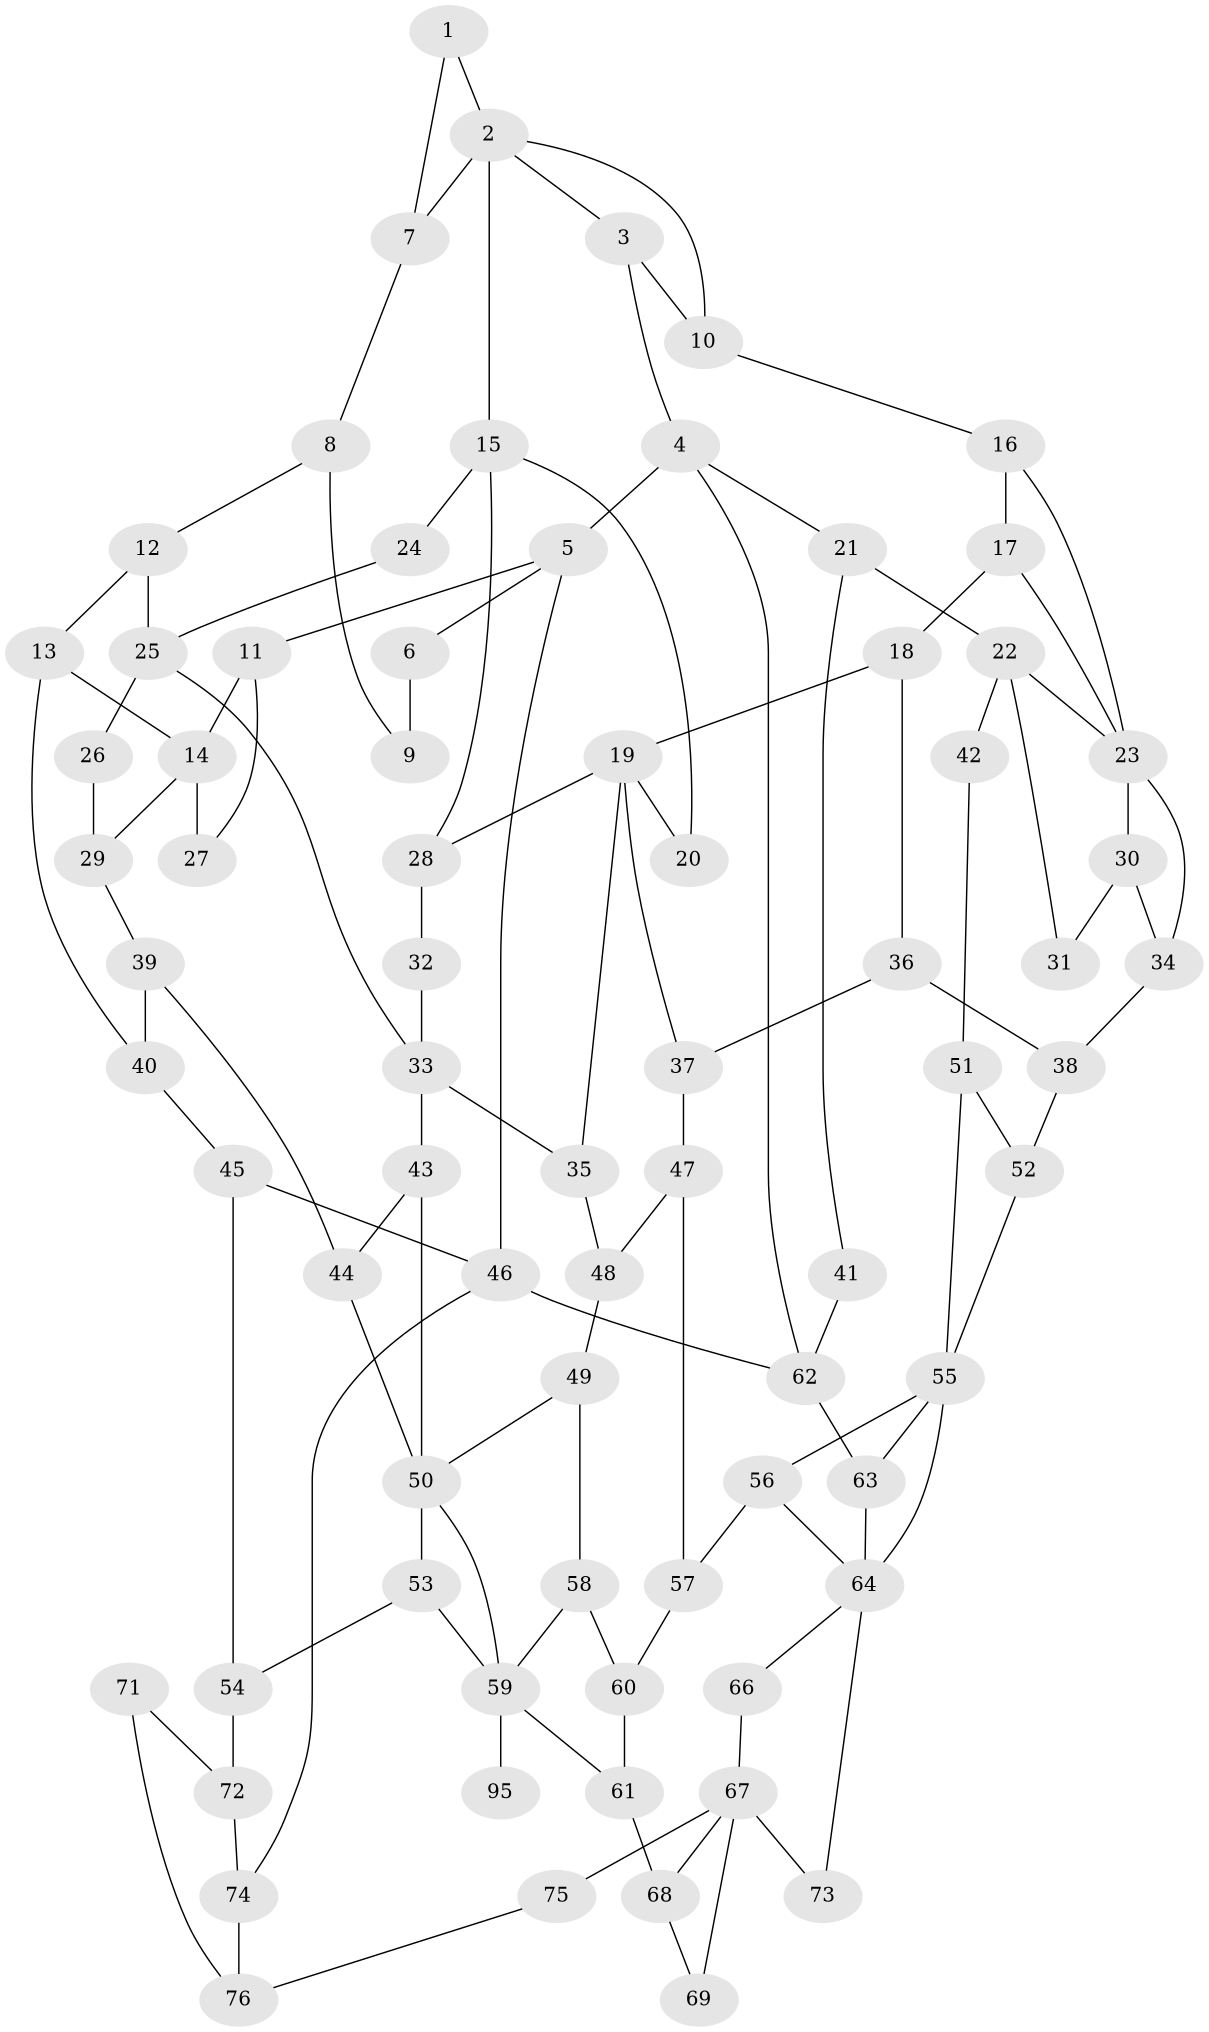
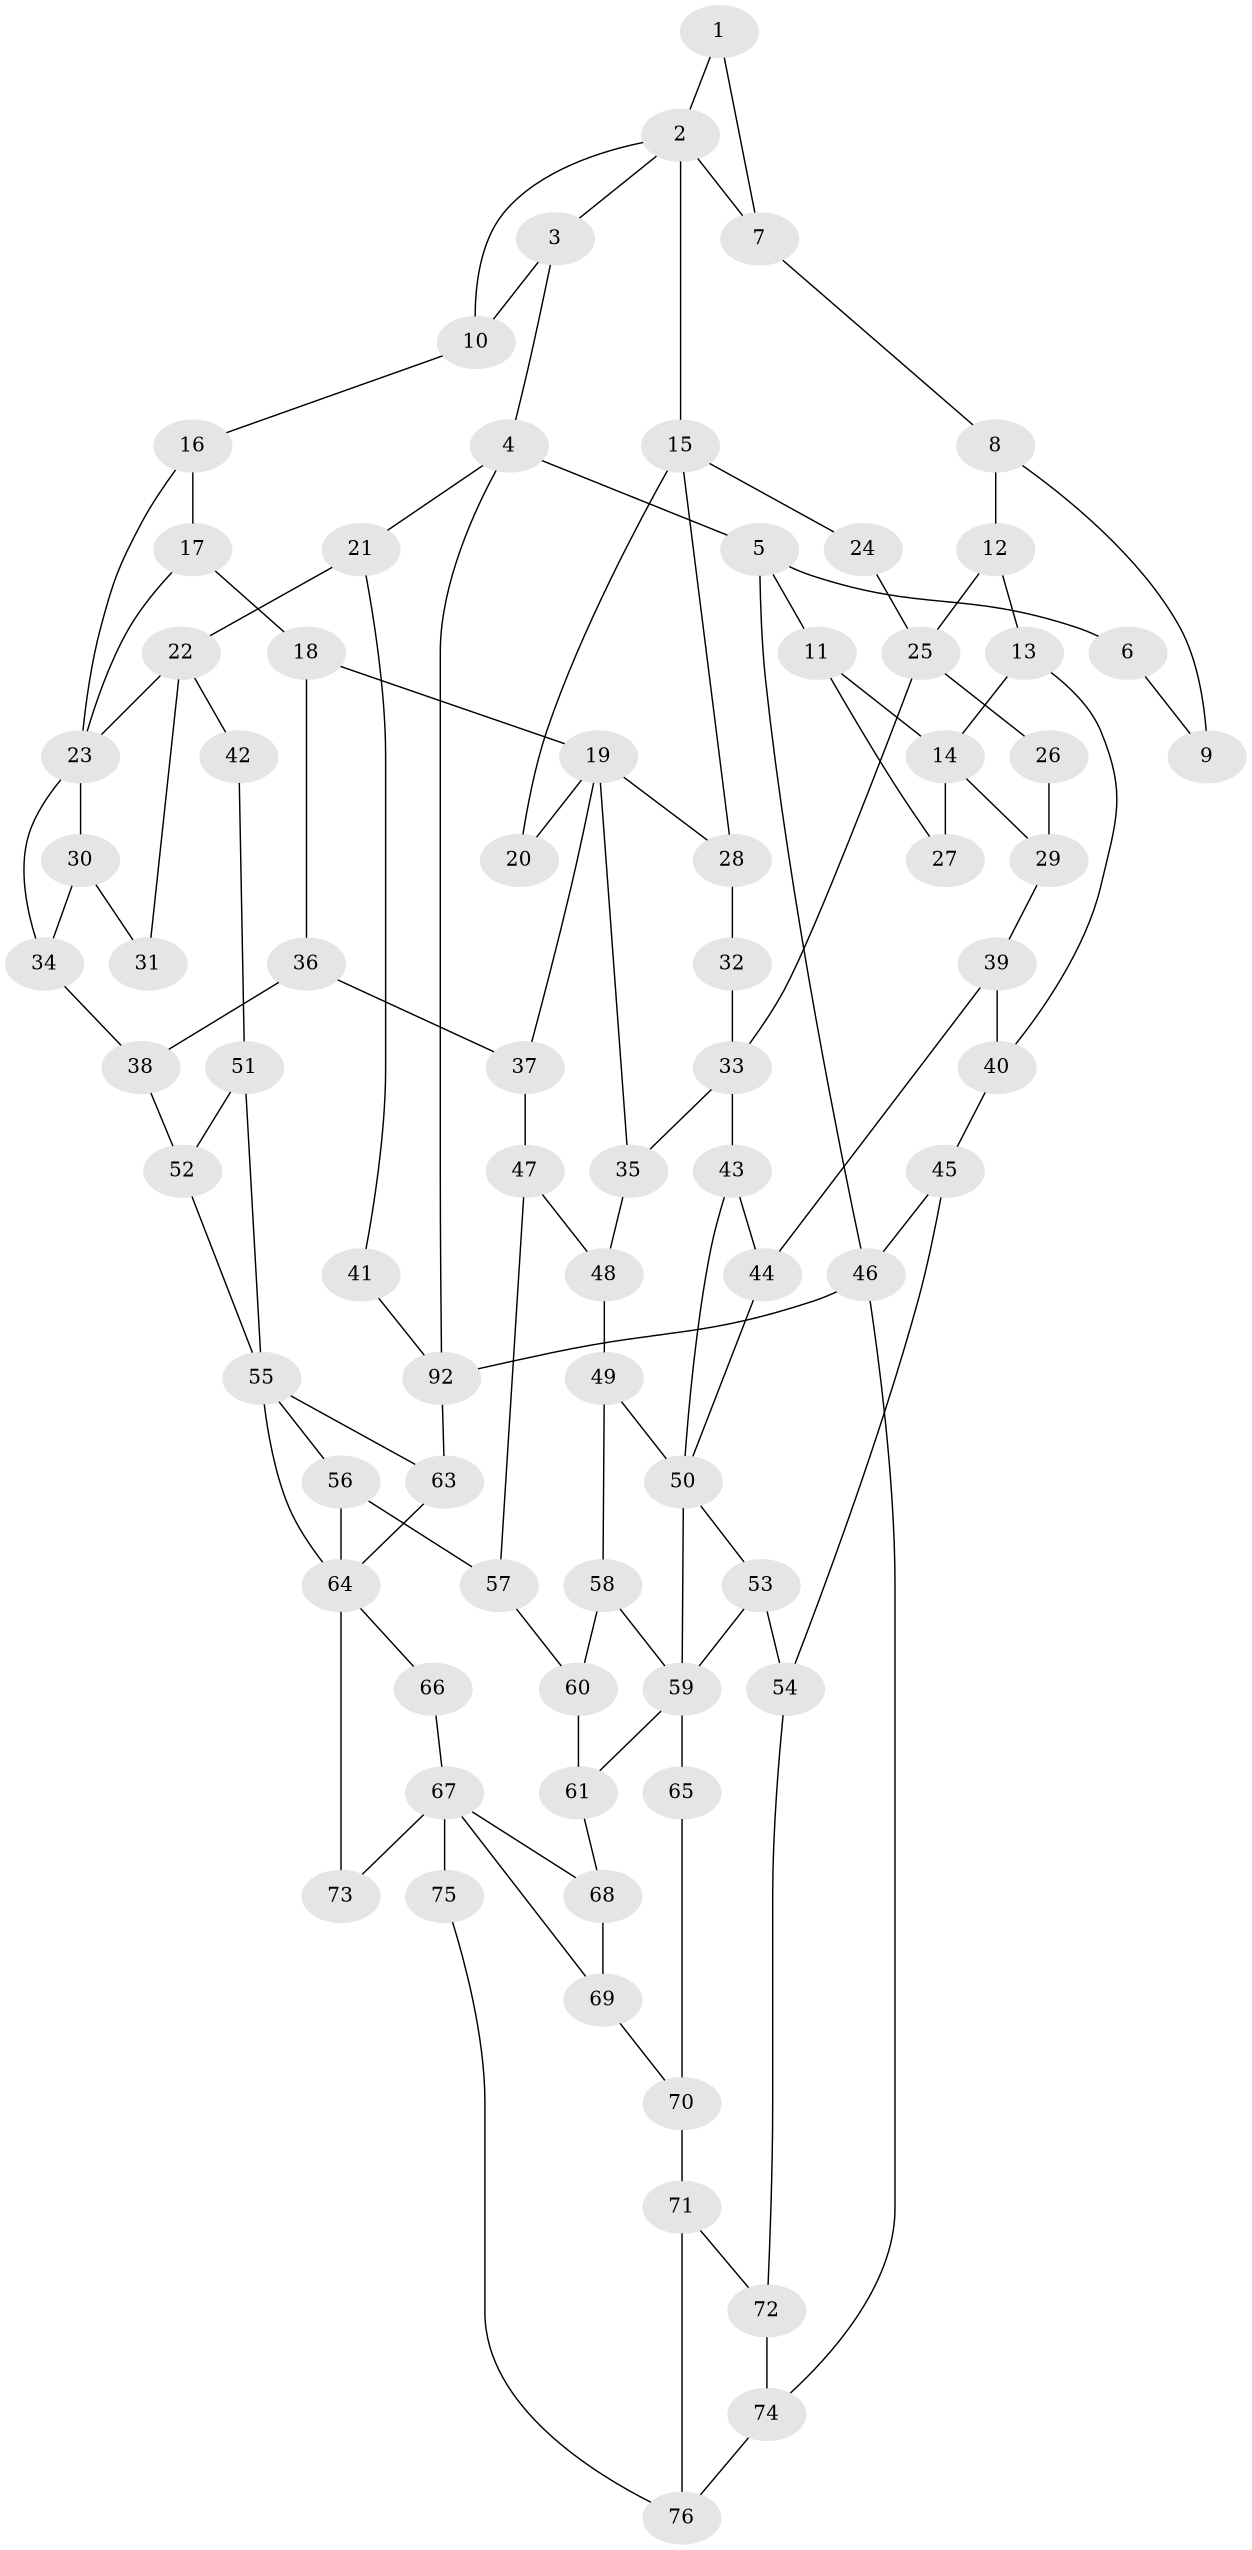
  graph {
    node [color=gray90 style=filled]
    edge [weight=1.0]
    1
    2
    7
    3
    10
    15
    8
    4
    16
    20
    24
    28
    5
    21
-   62
+   62 [label=92]
    6
    11
    46
    22
    41
    63
    9
    14
    27
    74
    12
    13
    25
    17
    23
    29
    40
    26
    39
    45
    32
    18
    30
    34
    19
    36
    35
    37
    38
    48
    47
    31
    42
    51
    33
    43
    44
    50
    52
    49
    57
    55
    54
    53
    59
    72
    76
    60
    58
    61
-   65 [label=95]
+   65
    56
    64
    66
    73
    68
+   70
    69
    67
    71
    75
    1 -- 2
    1 -- 7
    2 -- 7
    2 -- 3
    2 -- 10
    2 -- 15 [weight=2.0]
    7 -- 8
    3 -- 10
    3 -- 4
    10 -- 16
    15 -- 20
    15 -- 24 [weight=2.0]
    15 -- 28
    8 -- 9
    8 -- 12
    4 -- 5
    4 -- 21
    4 -- 62
    16 -- 17
    16 -- 23
    24 -- 25
    28 -- 32
    5 -- 6
    5 -- 11
    5 -- 46
    21 -- 22
    21 -- 41
    62 -- 63
    6 -- 9
    11 -- 14
    11 -- 27 [weight=2.0]
    46 -- 62
    46 -- 74
    22 -- 23
    22 -- 31 [weight=3.0]
    22 -- 42
    41 -- 62
    63 -- 64
    14 -- 27
    14 -- 29
    74 -- 76
    12 -- 13
    12 -- 25
    13 -- 14 [weight=2.0]
    13 -- 40
    25 -- 26
    25 -- 33
    17 -- 23
    17 -- 18
    23 -- 30 [weight=2.0]
    23 -- 34
    29 -- 39
    40 -- 45
    26 -- 29
    39 -- 40
    39 -- 44
    45 -- 46
    45 -- 54
    32 -- 33
    18 -- 19
    18 -- 36
    30 -- 34
    30 -- 31 [weight=3.0]
    34 -- 38
    19 -- 20 [weight=2.0]
    19 -- 28
    19 -- 35
    19 -- 37
    36 -- 37
    36 -- 38
    35 -- 48
    37 -- 47
    38 -- 52
    48 -- 49
    47 -- 48
    47 -- 57
    42 -- 51
    51 -- 52
    51 -- 55
    33 -- 35
    33 -- 43
    43 -- 44
    43 -- 50
    44 -- 50
    50 -- 53
    50 -- 59
    52 -- 55
    49 -- 50
    49 -- 58
    57 -- 60
    55 -- 63
    55 -- 56
    55 -- 64 [weight=2.0]
    54 -- 72
    53 -- 54
    53 -- 59
    59 -- 61
    59 -- 65 [weight=2.0]
    72 -- 74
    60 -- 61
    58 -- 59
    58 -- 60
    61 -- 68
+   65 -- 70
    56 -- 57
    56 -- 64
    64 -- 66
    64 -- 73
    66 -- 67
    68 -- 69
+   70 -- 71
+   69 -- 70
    67 -- 73
    67 -- 68
    67 -- 69
    67 -- 75 [weight=2.0]
    71 -- 72
    71 -- 76
    75 -- 76
  }
